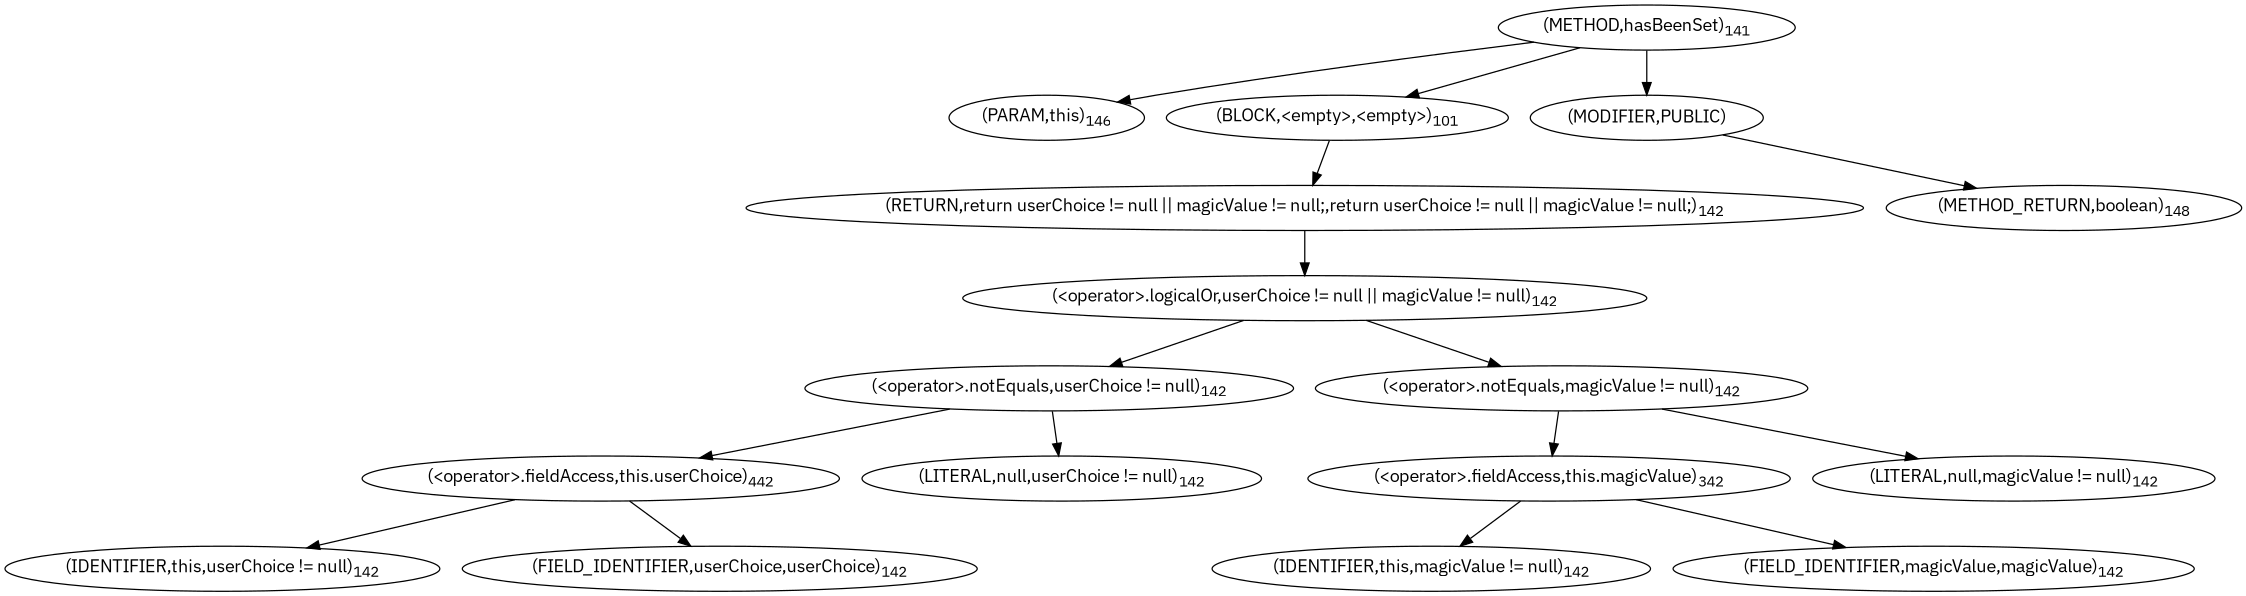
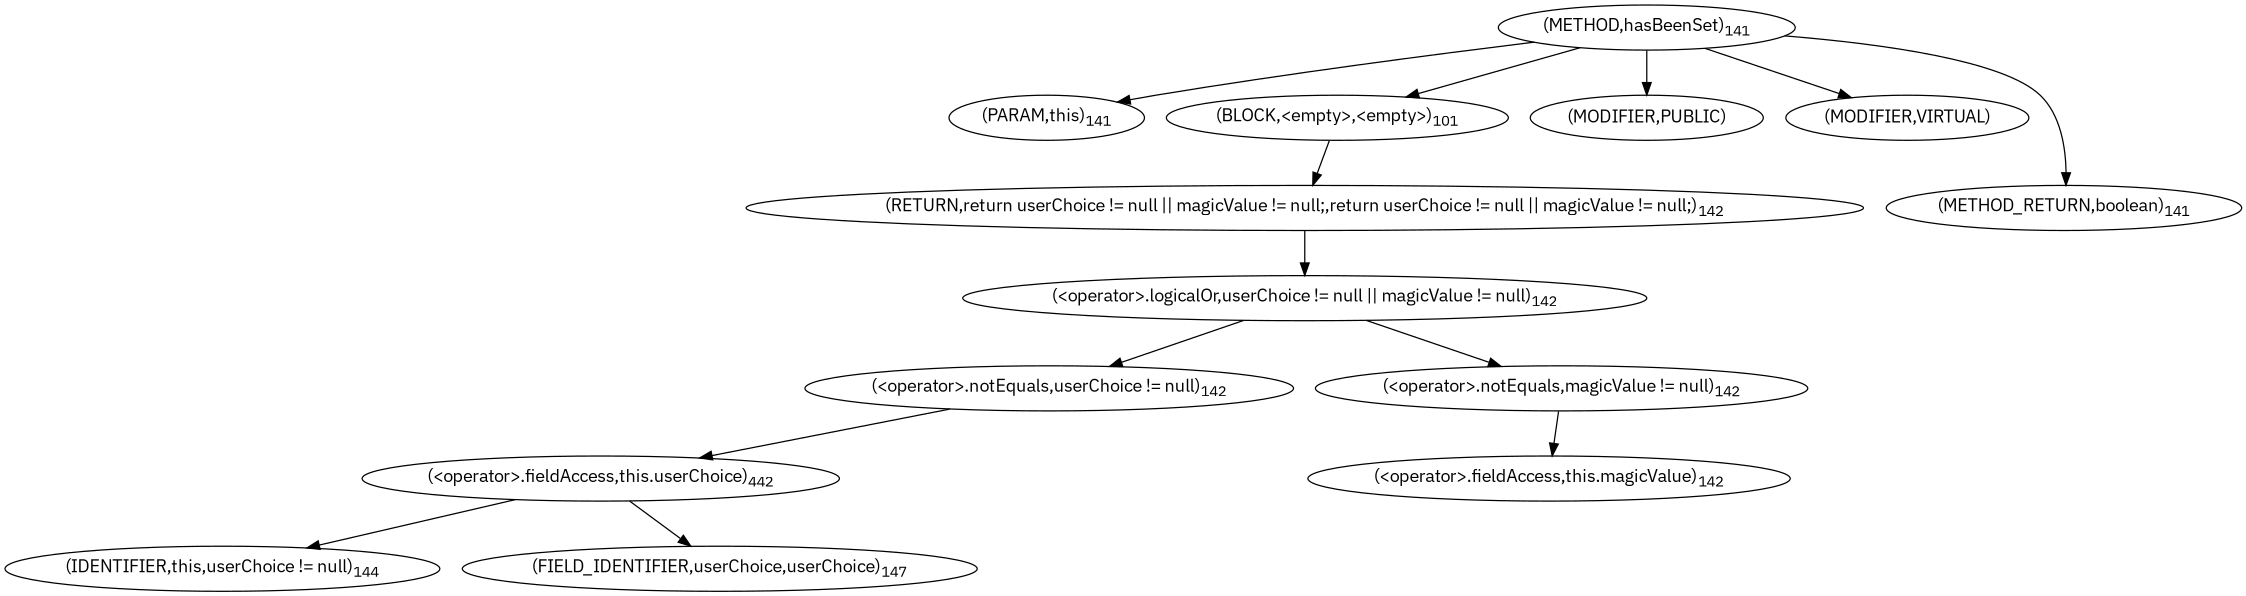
  digraph {
    fontname="IBM Plex Sans"
    node [fontname="IBM Plex Sans"]
    edge [fontname="IBM Plex Sans"]
    n1 [label=<(METHOD,hasBeenSet)<SUB>141</SUB>>]
-   n2 [label=<(PARAM,this)<SUB>146</SUB>>]
+   n2 [label=<(PARAM,this)<SUB>141</SUB>>]
    n3 [label=<(BLOCK,&lt;empty&gt;,&lt;empty&gt;)<SUB>101</SUB>>]
    n4 [label=<(MODIFIER,PUBLIC)>]
-   n6 [label=<(METHOD_RETURN,boolean)<SUB>148</SUB>>]
+   n5 [label=<(MODIFIER,VIRTUAL)>]
+   n6 [label=<(METHOD_RETURN,boolean)<SUB>141</SUB>>]
    n7 [label=<(RETURN,return userChoice != null || magicValue != null;,return userChoice != null || magicValue != null;)<SUB>142</SUB>>]
    n8 [label=<(&lt;operator&gt;.logicalOr,userChoice != null || magicValue != null)<SUB>142</SUB>>]
    n9 [label=<(&lt;operator&gt;.notEquals,userChoice != null)<SUB>142</SUB>>]
    n10 [label=<(&lt;operator&gt;.notEquals,magicValue != null)<SUB>142</SUB>>]
    n11 [label=<(&lt;operator&gt;.fieldAccess,this.userChoice)<SUB>442</SUB>>]
-   n12 [label=<(LITERAL,null,userChoice != null)<SUB>142</SUB>>]
-   n13 [label=<(&lt;operator&gt;.fieldAccess,this.magicValue)<SUB>342</SUB>>]
-   n14 [label=<(LITERAL,null,magicValue != null)<SUB>142</SUB>>]
-   n15 [label=<(IDENTIFIER,this,userChoice != null)<SUB>142</SUB>>]
-   n16 [label=<(FIELD_IDENTIFIER,userChoice,userChoice)<SUB>142</SUB>>]
-   n17 [label=<(IDENTIFIER,this,magicValue != null)<SUB>142</SUB>>]
-   n18 [label=<(FIELD_IDENTIFIER,magicValue,magicValue)<SUB>142</SUB>>]
+   n13 [label=<(&lt;operator&gt;.fieldAccess,this.magicValue)<SUB>142</SUB>>]
+   n15 [label=<(IDENTIFIER,this,userChoice != null)<SUB>144</SUB>>]
+   n16 [label=<(FIELD_IDENTIFIER,userChoice,userChoice)<SUB>147</SUB>>]
    n1 -> n2
    n1 -> n3
    n1 -> n4
-   n4 -> n6
+   n1 -> n5
+   n1 -> n6
    n3 -> n7
    n7 -> n8
    n8 -> n9
    n8 -> n10
    n9 -> n11
-   n9 -> n12
    n10 -> n13
-   n10 -> n14
    n11 -> n15
    n11 -> n16
-   n13 -> n17
-   n13 -> n18
  }
